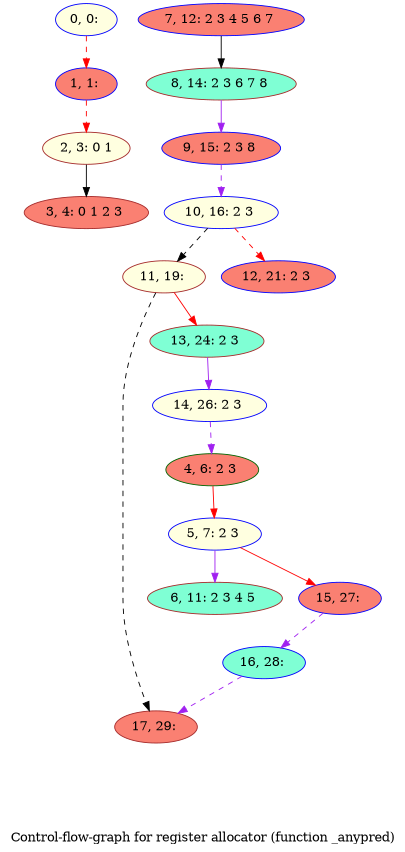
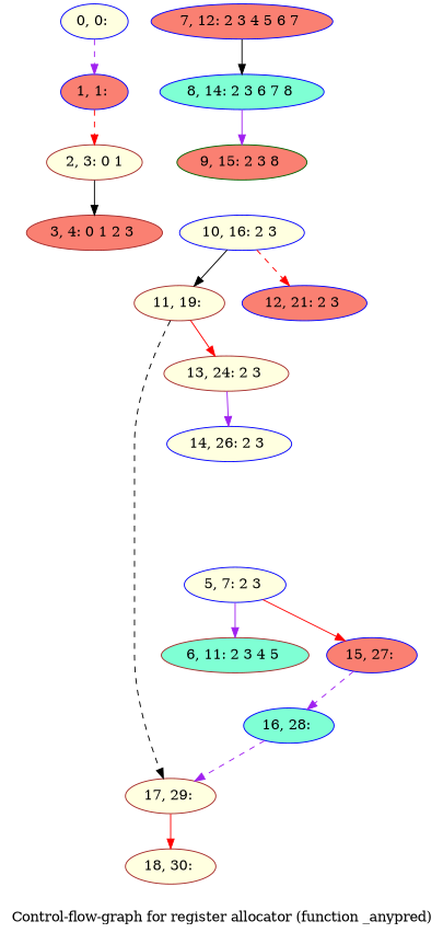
  digraph {
    label="Control-flow-graph for register allocator (function _anypred)"
    node [color=blue fillcolor=lightyellow style=filled]
    edge [color=red style=solid]
    n1 [label="0, 0: "]
    n2 [fillcolor=salmon label="1, 1: "]
    n3 [color=brown label="2, 3: 0 1"]
    n4 [color=brown fillcolor=salmon label="3, 4: 0 1 2 3 "]
-   n5 [color=darkgreen fillcolor=salmon label="4, 6: 2 3 "]
    n6 [label="5, 7: 2 3 "]
    n7 [color=brown fillcolor=aquamarine label="6, 11: 2 3 4 5 "]
    n8 [fillcolor=salmon label="15, 27: "]
    n9 [fillcolor=aquamarine label="16, 28: "]
    n10 [fillcolor=salmon label="7, 12: 2 3 4 5 6 7 "]
-   n11 [color=brown fillcolor=aquamarine label="8, 14: 2 3 6 7 8 "]
-   n12 [fillcolor=salmon label="9, 15: 2 3 8 "]
+   n11 [fillcolor=aquamarine label="8, 14: 2 3 6 7 8 "]
+   n12 [color=darkgreen fillcolor=salmon label="9, 15: 2 3 8 "]
    n13 [label="10, 16: 2 3 "]
    n14 [color=brown label="11, 19: "]
    n15 [fillcolor=salmon label="12, 21: 2 3 "]
-   n16 [color=brown fillcolor=salmon label="17, 29: "]
-   n17 [color=brown fillcolor=aquamarine label="13, 24: 2 3 "]
+   n16 [color=brown label="17, 29: "]
+   n17 [color=brown label="13, 24: 2 3 "]
+   n18 [color=brown label="18, 30: "]
    n19 [label="14, 26: 2 3 "]
-   n1 -> n2 [style=dashed]
+   n1 -> n2 [color=purple style=dashed]
    n2 -> n3 [style=dashed]
    n3 -> n4 [color=black]
-   n5 -> n6
    n6 -> n7 [color=purple]
    n6 -> n8
    n8 -> n9 [color=purple style=dashed]
    n9 -> n16 [color=purple style=dashed]
    n10 -> n11 [color=black]
    n11 -> n12 [color=purple]
-   n12 -> n13 [color=purple style=dashed]
-   n13 -> n14 [color=black style=dashed]
+   n13 -> n14 [color=black]
    n13 -> n15 [style=dashed]
    n14 -> n16 [color=black style=dashed]
    n14 -> n17
+   n16 -> n18
    n17 -> n19 [color=purple]
-   n19 -> n5 [color=purple style=dashed]
  }
